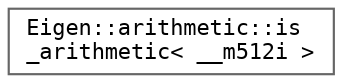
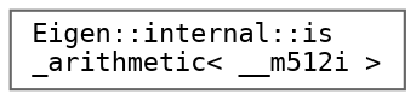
  digraph {
    rankdir=LR
    fontname="DejaVu Sans Mono"
-   n1 [color=grey40 fillcolor=white fontname="DejaVu Sans Mono" fontsize=10 height=0.2 label="Eigen::arithmetic::is\l_arithmetic\< __m512i \>" shape=box style=filled width=0.4]
+   n1 [color=grey40 fillcolor=white fontname="DejaVu Sans Mono" fontsize=10 height=0.2 label="Eigen::internal::is\l_arithmetic\< __m512i \>" shape=box style=filled width=0.4]
  }
